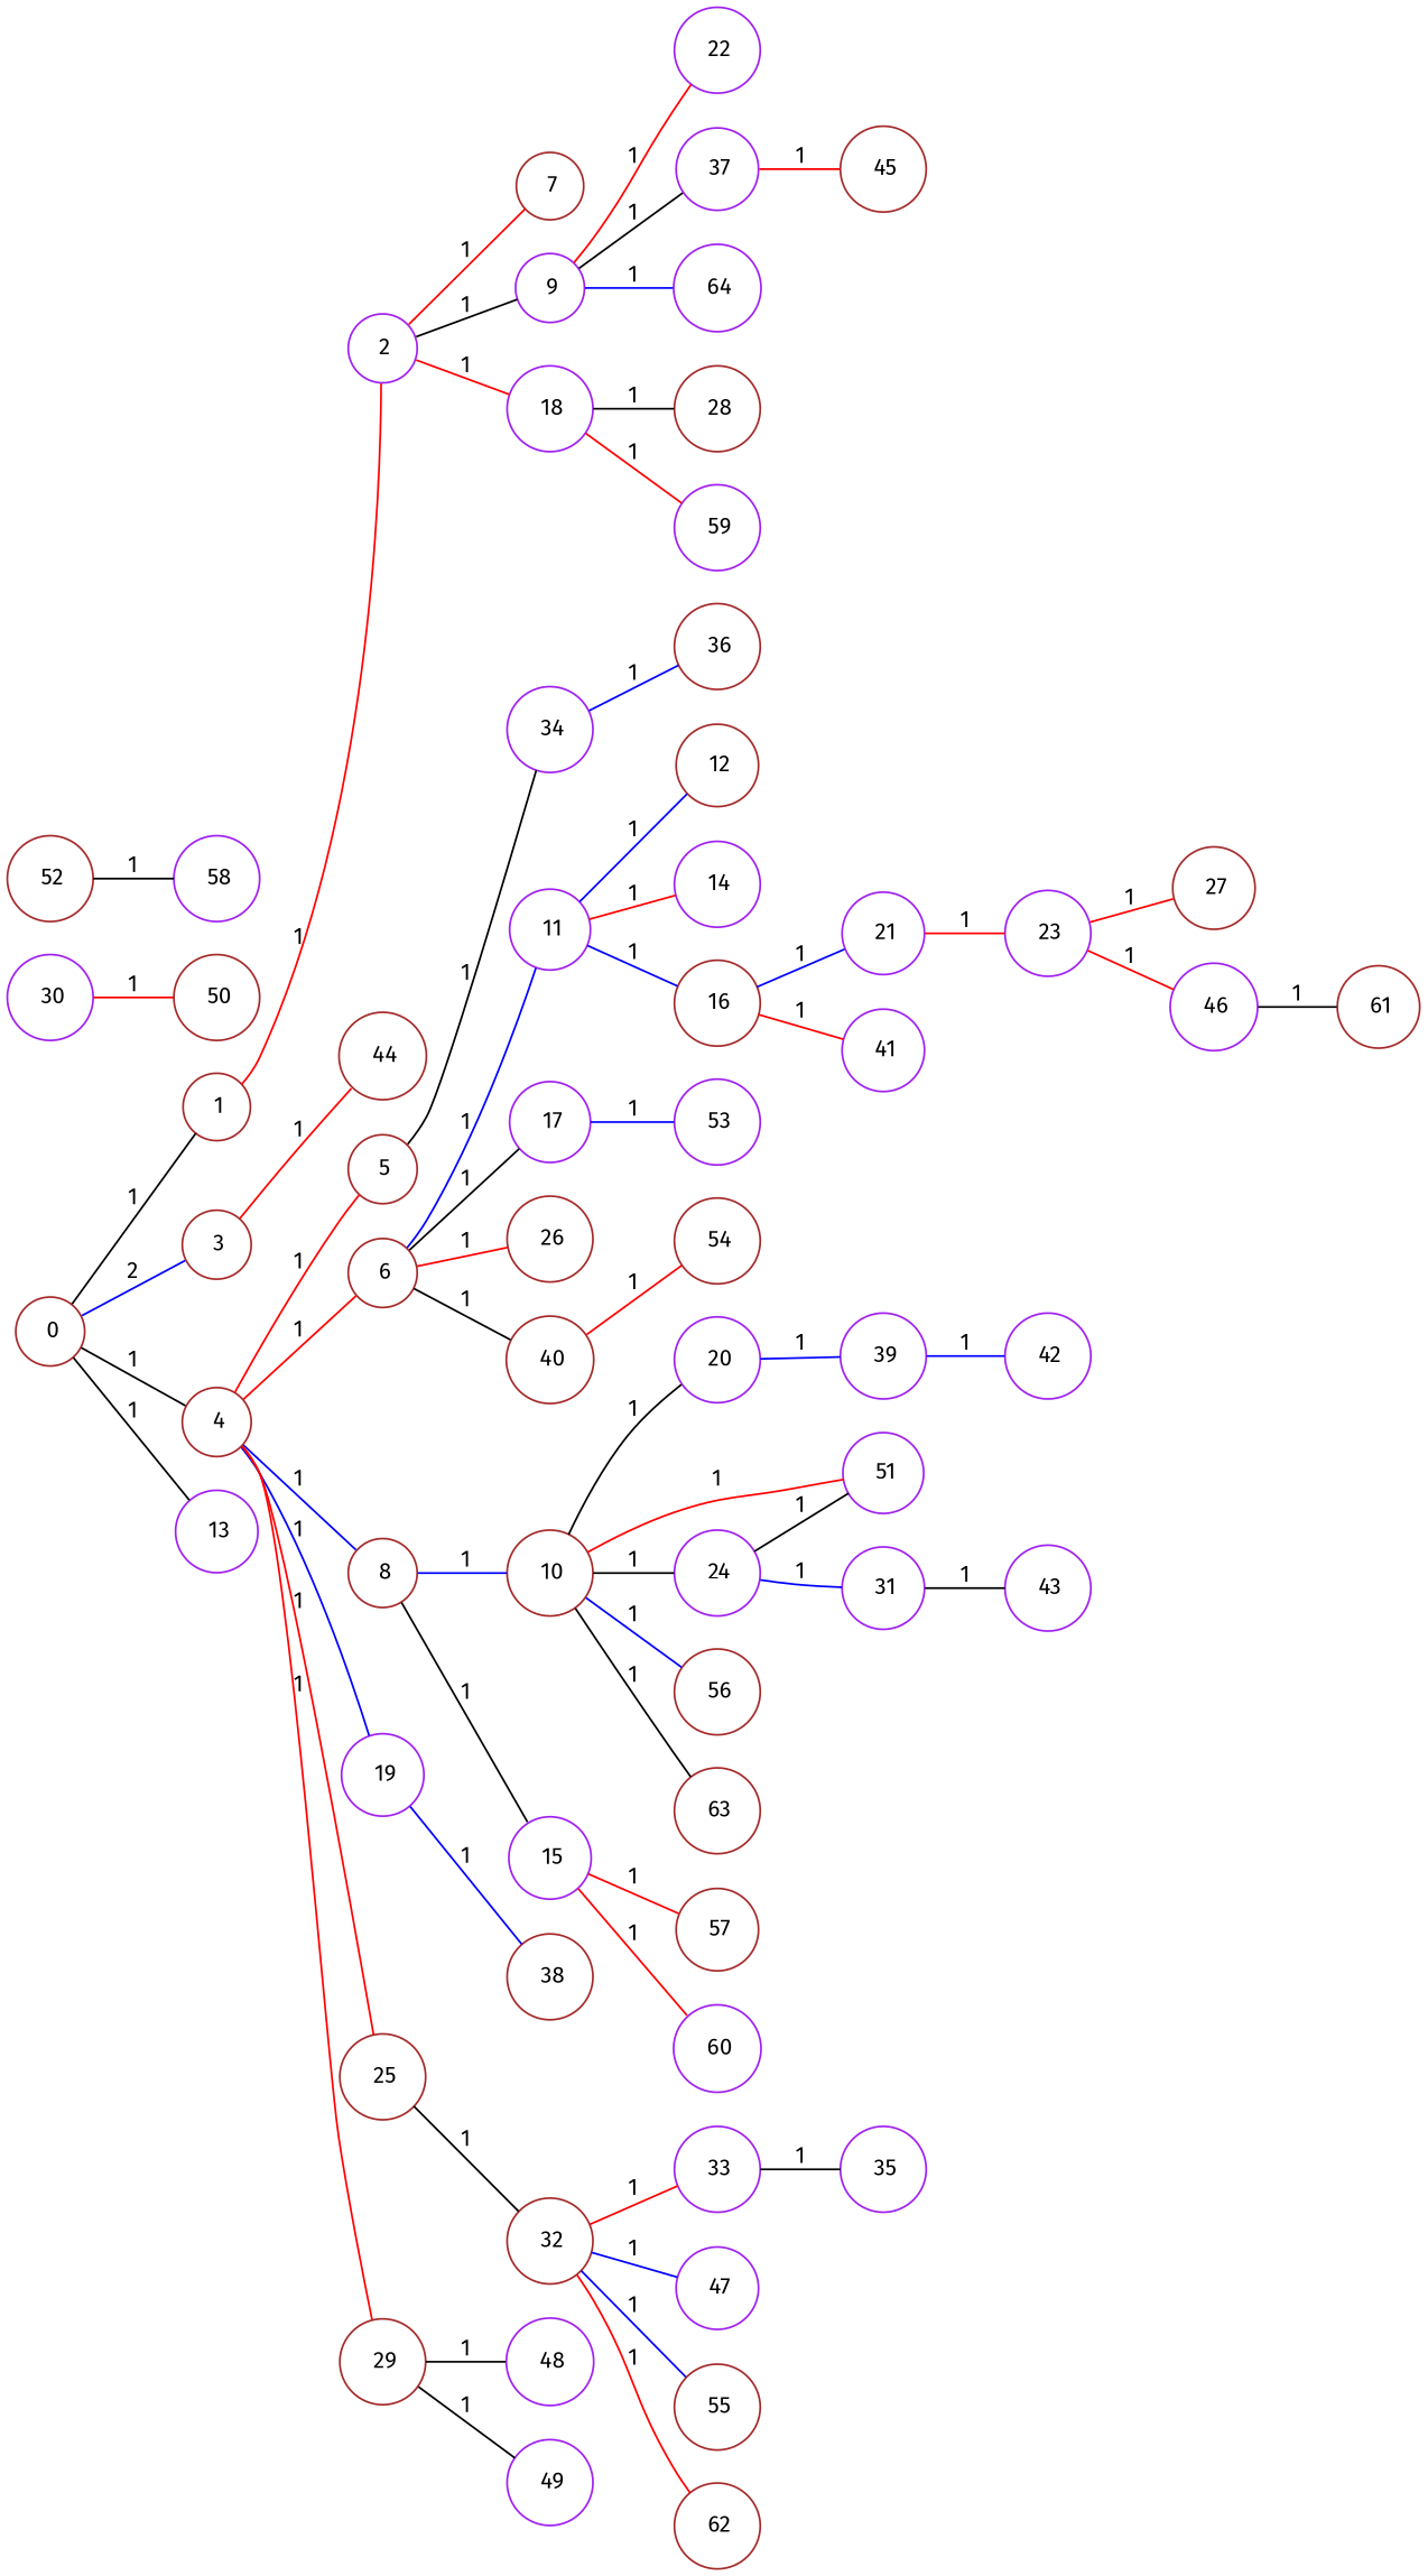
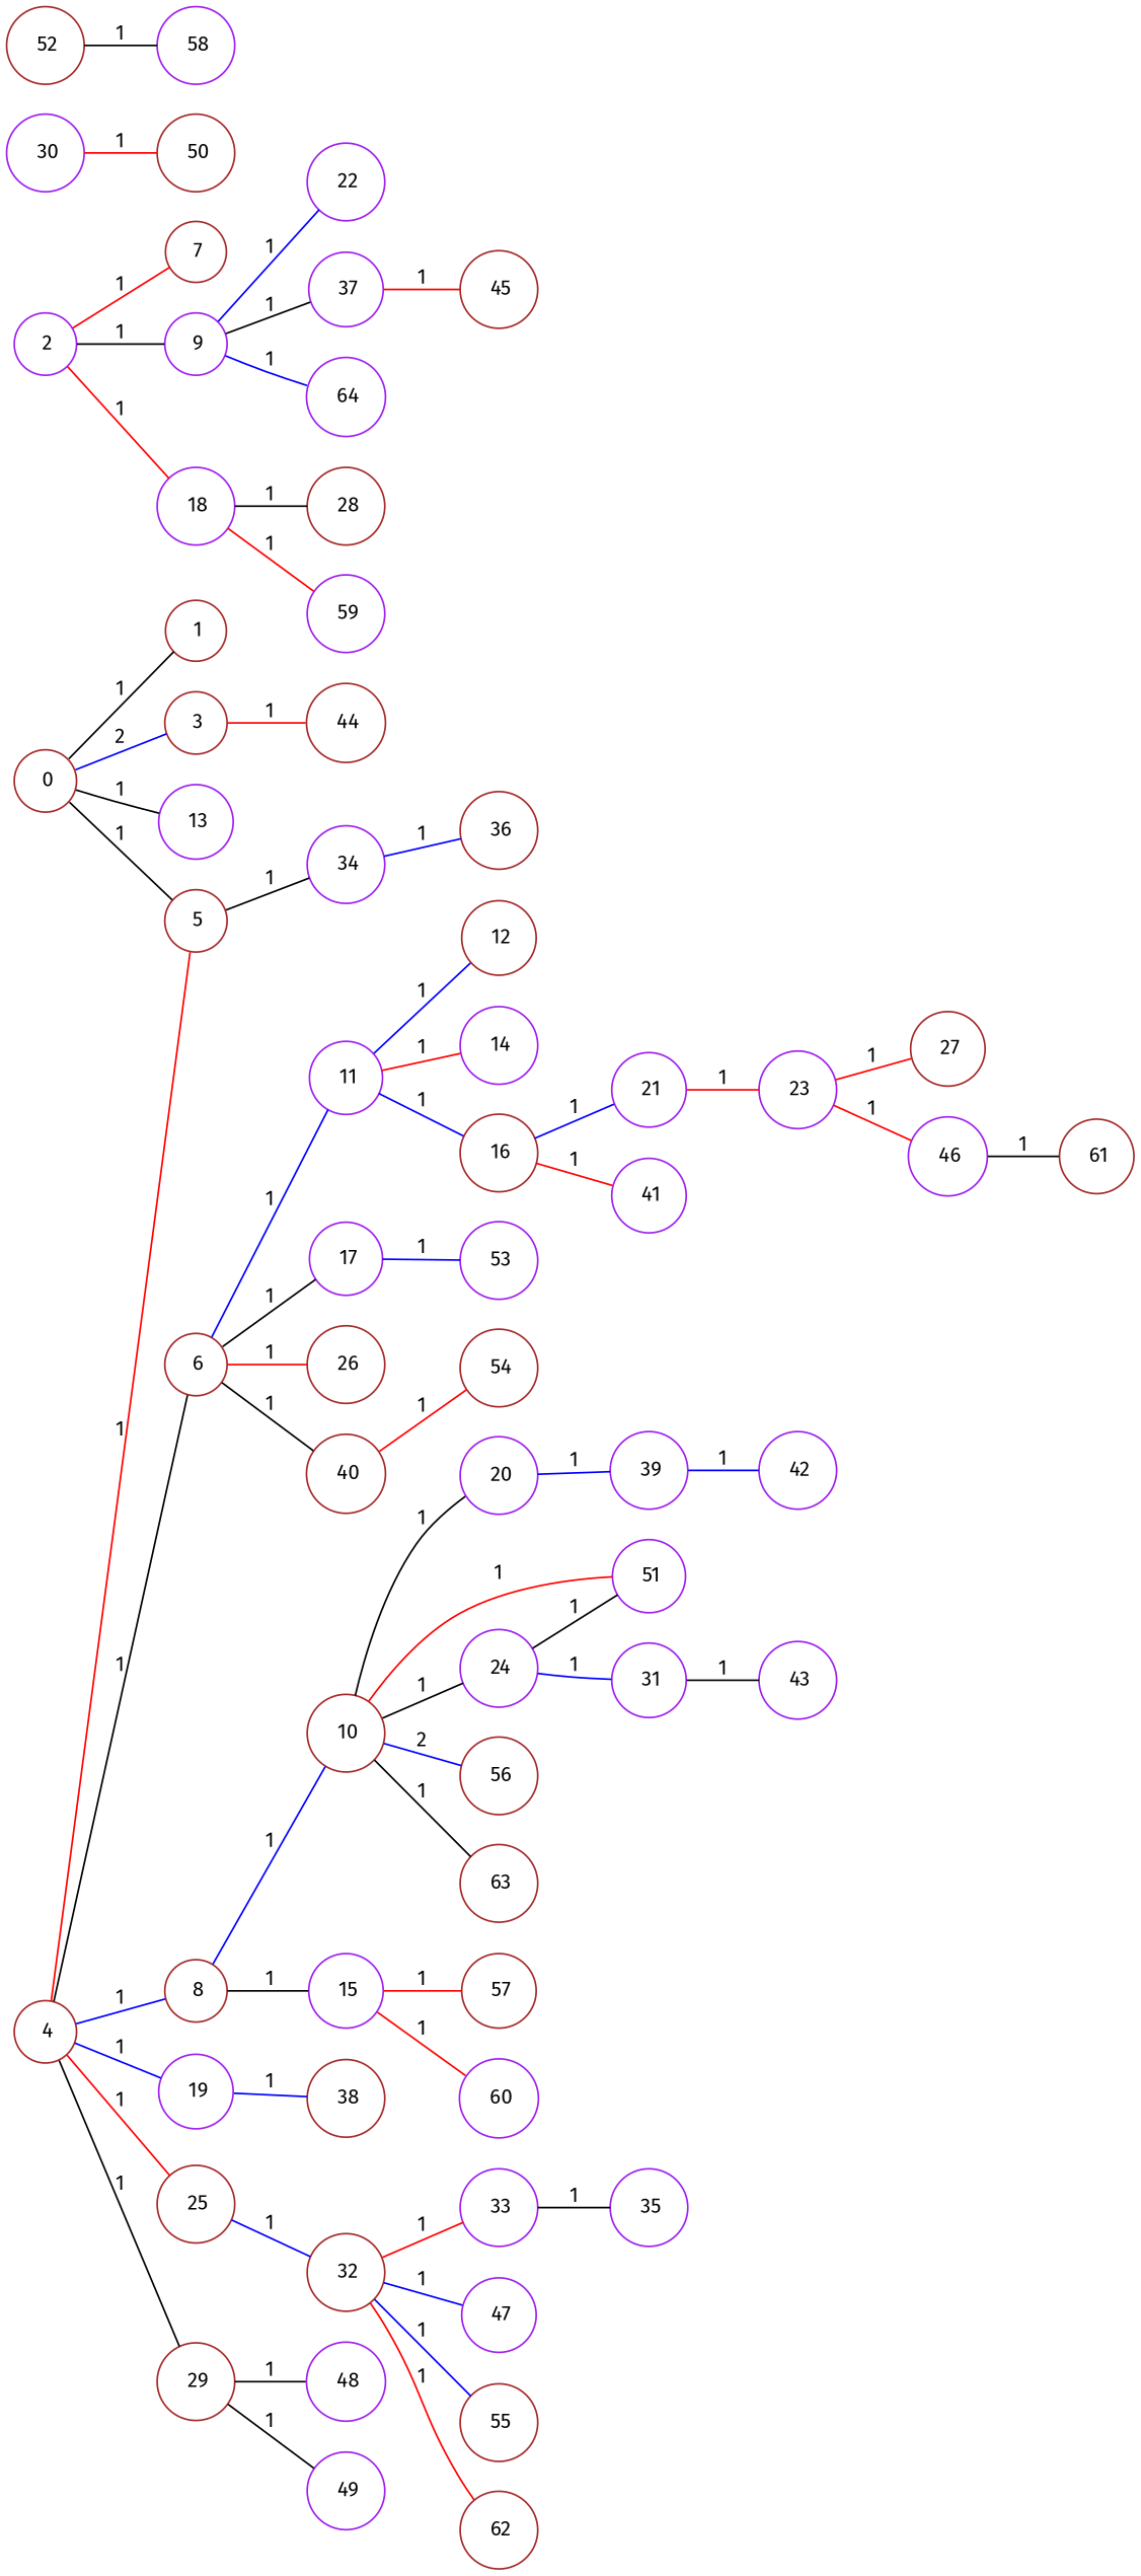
  graph {
    fixedsize="true;"
    fontname="Fira Sans"
    rankdir=LR
    node [color=purple fontname="Fira Sans" fontsize=12 hight=.12 shape=circle]
    edge [color=black fontname="Fira Sans" fontsize=12]
    n1 [color=brown label=" 0" width=.12]
    n2 [color=brown label=" 1" width=.12]
    n3 [color=brown label=" 3" width=.12]
    n4 [color=brown label=" 4" width=.12]
    n5 [label=" 13" width=.12]
    n6 [label=" 2" width=.12]
    n7 [color=brown label=" 44" width=.12]
    n8 [color=brown label=" 5" width=.12]
    n9 [color=brown label=" 6" width=.12]
    n10 [color=brown label=" 8" width=.12]
    n11 [label=" 19" width=.12]
    n12 [color=brown label=" 25" width=.12]
    n13 [color=brown label=" 29" width=.12]
    n14 [color=brown label=" 7" width=.12]
    n15 [label=" 9" width=.12]
    n16 [label=" 18" width=.12]
    n17 [label=" 22" width=.12]
    n18 [label=" 37" width=.12]
    n19 [label=" 64" width=.12]
    n20 [color=brown label=" 28" width=.12]
    n21 [label=" 59" width=.12]
    n22 [label=" 34" width=.12]
    n23 [label=" 11" width=.12]
    n24 [label=" 17" width=.12]
    n25 [color=brown label=" 26" width=.12]
    n26 [color=brown label=" 40" width=.12]
    n27 [color=brown label=" 10" width=.12]
    n28 [label=" 15" width=.12]
    n29 [color=brown label=" 38" width=.12]
    n30 [color=brown label=" 32" width=.12]
    n31 [label=" 48" width=.12]
    n32 [label=" 49" width=.12]
    n33 [color=brown label=" 36" width=.12]
    n34 [color=brown label=" 12" width=.12]
    n35 [label=" 14" width=.12]
    n36 [color=brown label=" 16" width=.12]
    n37 [label=" 53" width=.12]
    n38 [color=brown label=" 54" width=.12]
    n39 [label=" 20" width=.12]
    n40 [label=" 24" width=.12]
    n41 [color=brown label=" 56" width=.12]
    n42 [color=brown label=" 63" width=.12]
    n43 [label=" 51" width=.12]
    n44 [color=brown label=" 57" width=.12]
    n45 [label=" 60" width=.12]
    n46 [color=brown label=" 45" width=.12]
    n47 [label=" 39" width=.12]
    n48 [label=" 31" width=.12]
    n49 [label=" 30" width=.12]
    n50 [color=brown label=" 50" width=.12]
    n51 [label=" 21" width=.12]
    n52 [label=" 41" width=.12]
    n53 [label=" 23" width=.12]
    n54 [label=" 42" width=.12]
    n55 [color=brown label=" 52" width=.12]
    n56 [label=" 58" width=.12]
    n57 [color=brown label=" 27" width=.12]
    n58 [label=" 46" width=.12]
    n59 [color=brown label=" 61" width=.12]
    n60 [label=" 43" width=.12]
    n61 [label=" 33" width=.12]
    n62 [label=" 47" width=.12]
    n63 [color=brown label=" 55" width=.12]
    n64 [color=brown label=" 62" width=.12]
    n65 [label=" 35" width=.12]
    n1 -- n2 [label=1]
    n1 -- n3 [color=blue label=2]
-   n1 -- n4 [label=1]
+   n1 -- n8 [label=1]
    n1 -- n5 [label=1]
-   n2 -- n6 [color=red label=1]
    n3 -- n7 [color=red label=1]
    n4 -- n8 [color=red label=1]
-   n4 -- n9 [color=red label=1]
+   n4 -- n9 [label=1]
    n4 -- n10 [color=blue label=1]
    n4 -- n11 [color=blue label=1]
    n4 -- n12 [color=red label=1]
-   n4 -- n13 [color=red label=1]
+   n4 -- n13 [label=1]
    n6 -- n14 [color=red label=1]
    n6 -- n15 [label=1]
    n6 -- n16 [color=red label=1]
    n8 -- n22 [label=1]
    n9 -- n23 [color=blue label=1]
    n9 -- n24 [label=1]
    n9 -- n25 [color=red label=1]
    n9 -- n26 [label=1]
    n10 -- n27 [color=blue label=1]
    n10 -- n28 [label=1]
    n11 -- n29 [color=blue label=1]
-   n12 -- n30 [label=1]
+   n12 -- n30 [color=blue label=1]
    n13 -- n31 [label=1]
    n13 -- n32 [label=1]
-   n15 -- n17 [color=red label=1]
+   n15 -- n17 [color=blue label=1]
    n15 -- n18 [label=1]
    n15 -- n19 [color=blue label=1]
    n16 -- n20 [label=1]
    n16 -- n21 [color=red label=1]
    n18 -- n46 [color=red label=1]
    n22 -- n33 [color=blue label=1]
    n23 -- n34 [color=blue label=1]
    n23 -- n35 [color=red label=1]
    n23 -- n36 [color=blue label=1]
    n24 -- n37 [color=blue label=1]
    n26 -- n38 [color=red label=1]
    n27 -- n39 [label=1]
    n27 -- n40 [label=1]
-   n27 -- n41 [color=blue label=1]
+   n27 -- n41 [color=blue label=2]
    n27 -- n42 [label=1]
    n27 -- n43 [color=red label=1]
    n28 -- n44 [color=red label=1]
    n28 -- n45 [color=red label=1]
    n30 -- n61 [color=red label=1]
    n30 -- n62 [color=blue label=1]
    n30 -- n63 [color=blue label=1]
    n30 -- n64 [color=red label=1]
    n36 -- n51 [color=blue label=1]
    n36 -- n52 [color=red label=1]
    n39 -- n47 [color=blue label=1]
    n40 -- n43 [label=1]
    n40 -- n48 [color=blue label=1]
    n47 -- n54 [color=blue label=1]
    n48 -- n60 [label=1]
    n49 -- n50 [color=red label=1]
    n51 -- n53 [color=red label=1]
    n53 -- n57 [color=red label=1]
    n53 -- n58 [color=red label=1]
    n55 -- n56 [label=1]
    n58 -- n59 [label=1]
    n61 -- n65 [label=1]
  }
